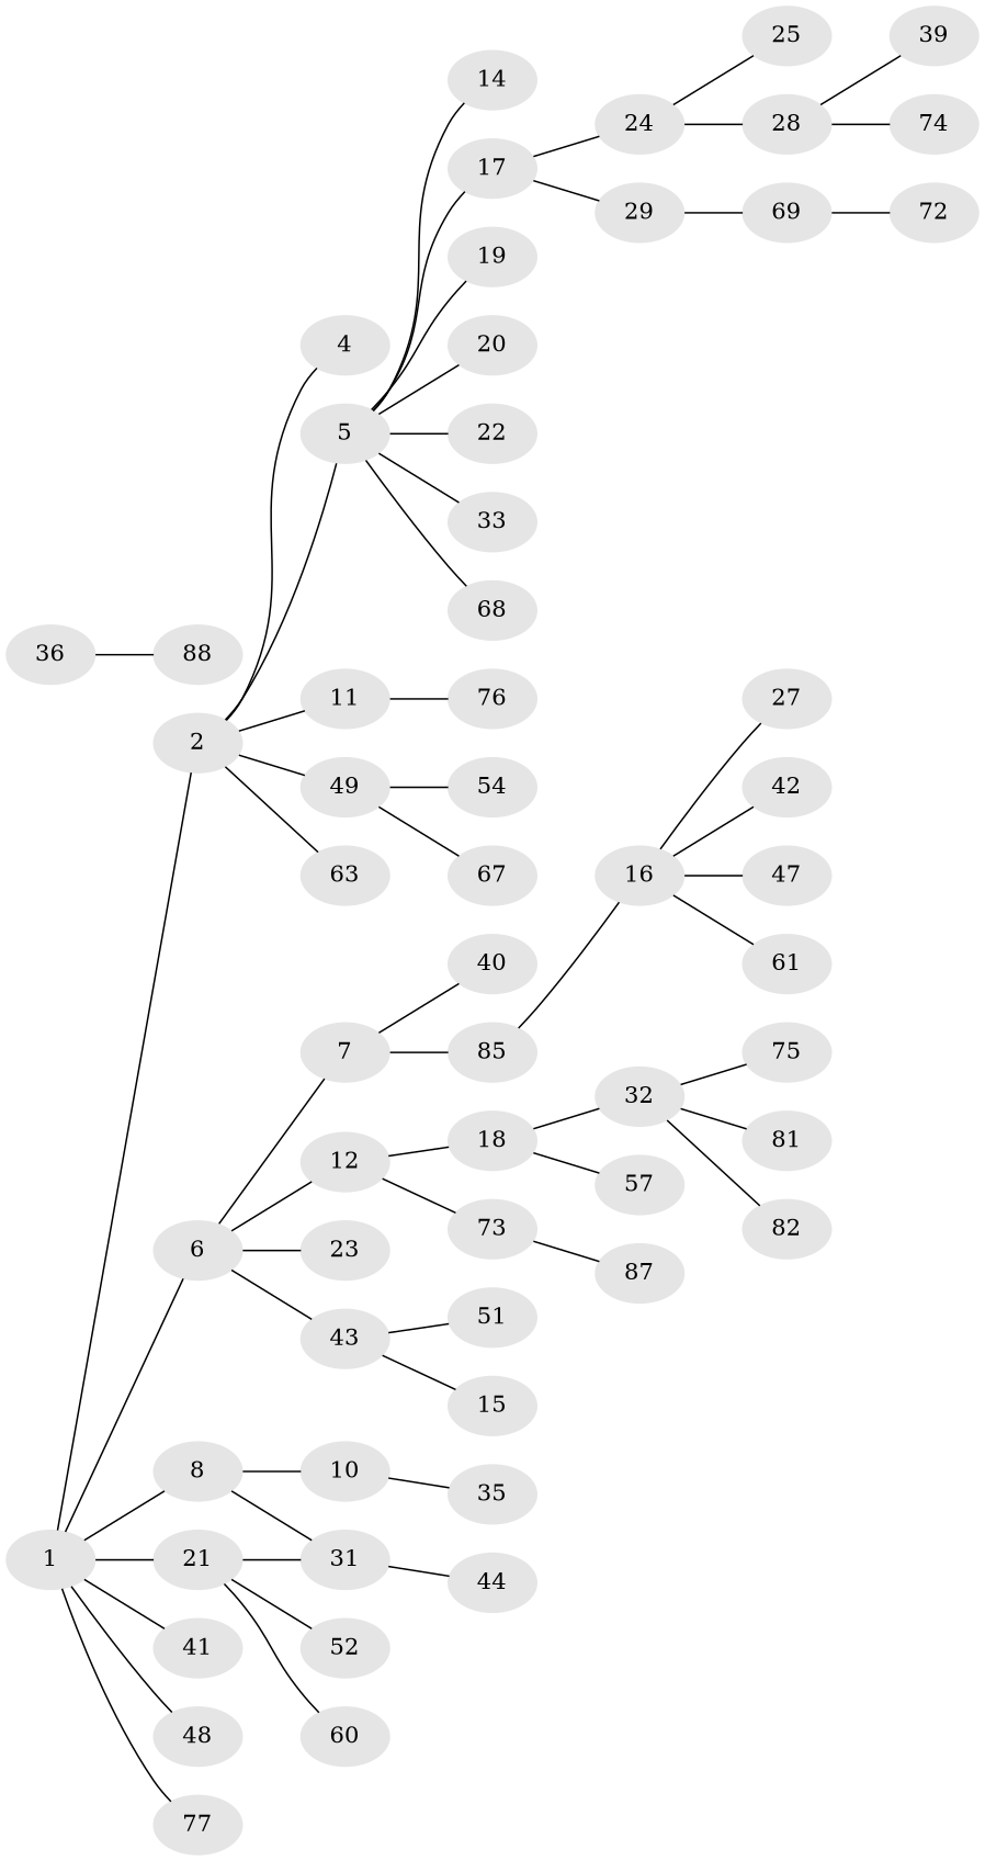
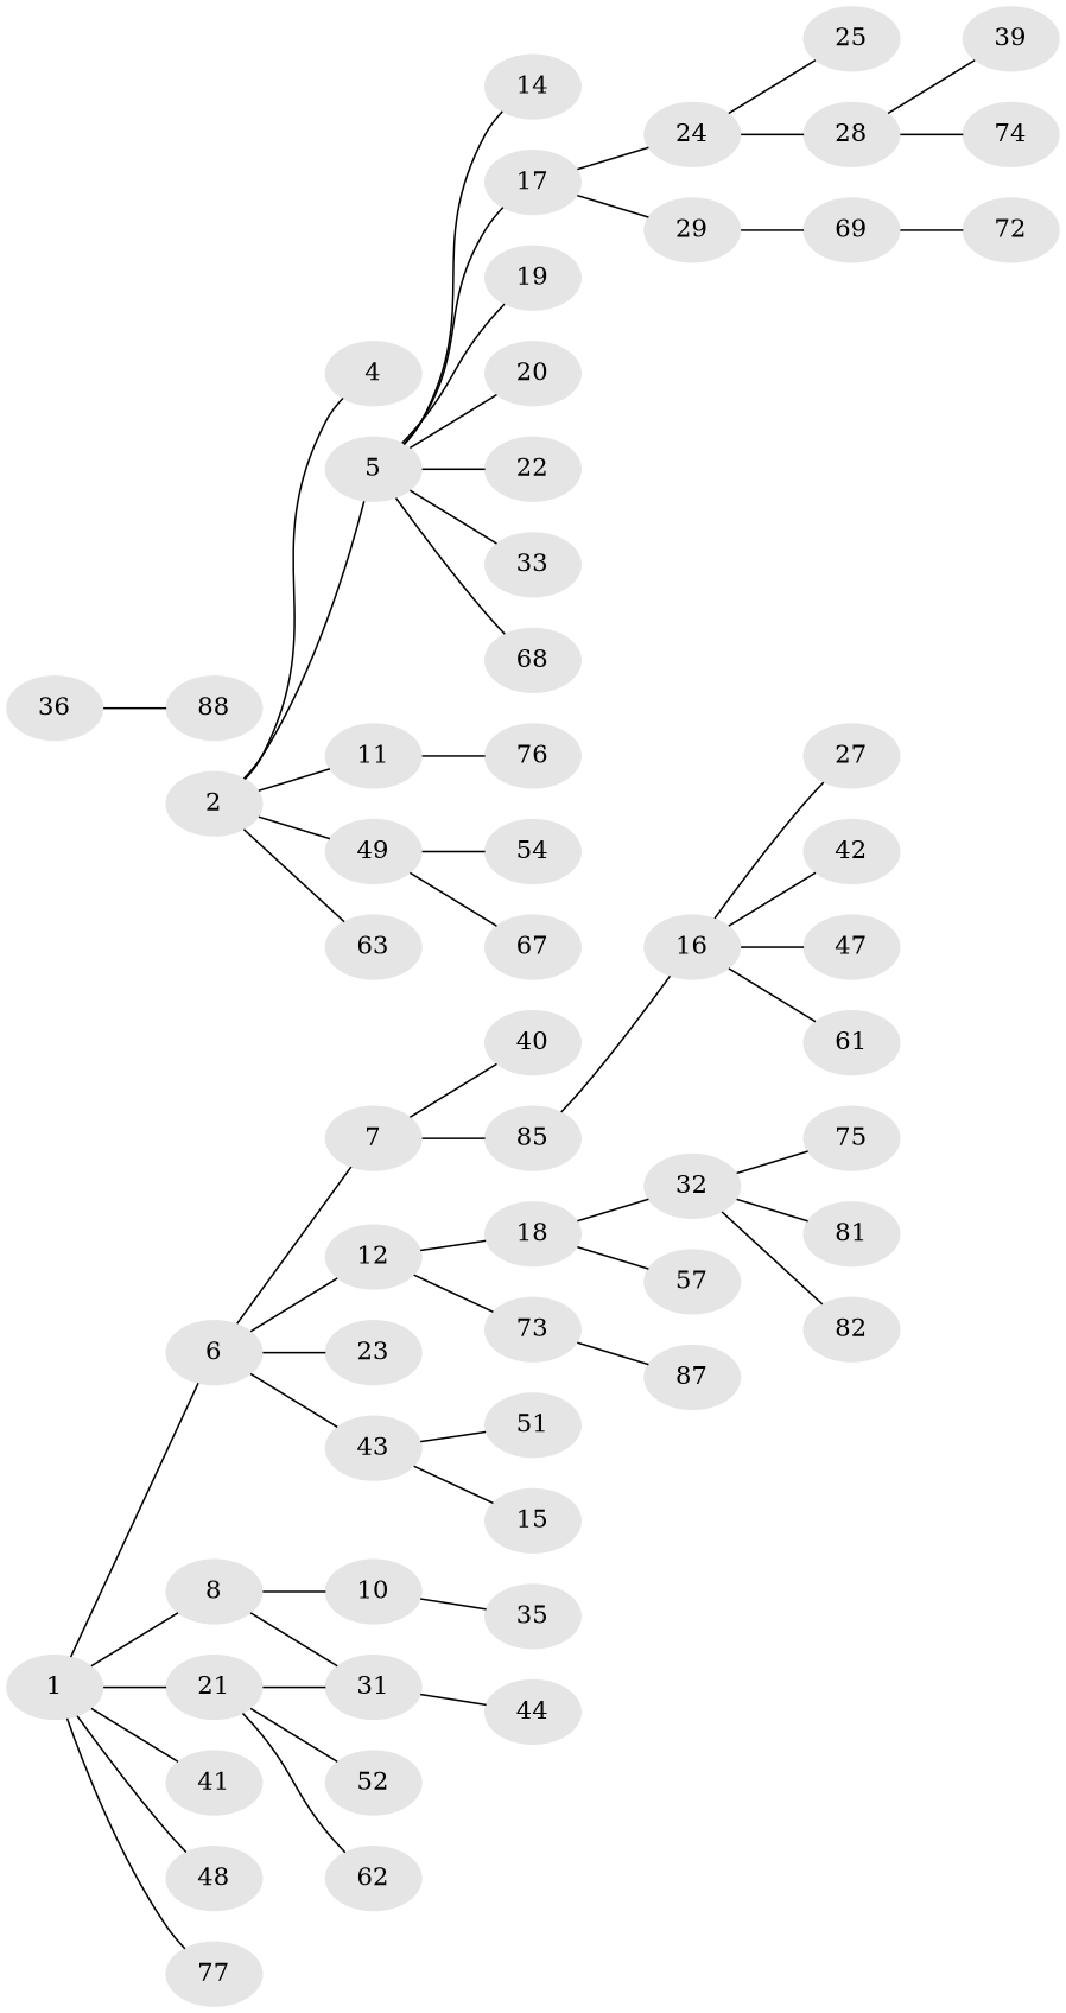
  graph {
    rankdir=LR
    node [color=gray90 style=filled]
    1 [super="+3"]
    2 [super="+37"]
    6 [super="+9"]
    8
    21 [super="+30"]
    41 [super="+66"]
    48
    77 [super="+89"]
    4 [super="+13"]
    5 [super="+15"]
    11 [super="+74"]
    49 [super="+71"]
    63 [super="+84"]
    7 [super="+56"]
    12 [super="+70"]
    23
    43 [super="+46"]
    10 [super="+34"]
    31 [super="+90"]
    52
-   62 [label=60]
+   62
    14 [super="+50"]
    17 [super="+60"]
    19 [super="+83"]
    20
    22
    33
    68
    76
    54 [super="+58"]
    67
    24
    29 [super="+53"]
    40
    85
    18 [super="+26"]
    73 [super="+86"]
    51 [super="+79"]
    n39 [label=15]
    16 [super="+59"]
    27
    42
    47 [super="+80"]
    61
    35
    36
    88
    32 [super="+55"]
    57
    87
    25 [super="+45"]
    28 [super="+38"]
    69
    75
    81
    82
    44 [super="+78"]
    39
    n59 [label=74]
    72
-   1 -- 2
    1 -- 6
    1 -- 8
    1 -- 21
    1 -- 41
    1 -- 48
    1 -- 77
    2 -- 4
    2 -- 5
    2 -- 11
    2 -- 49
    2 -- 63
    6 -- 7
    6 -- 12
    6 -- 23
    6 -- 43
    8 -- 10
    8 -- 31
    21 -- 31
    21 -- 52
    21 -- 62
    5 -- 14
    5 -- 17
    5 -- 19
    5 -- 20
    5 -- 22
    5 -- 33
    5 -- 68
    11 -- 76
    49 -- 54
    49 -- 67
    7 -- 40
    7 -- 85
    12 -- 18
    12 -- 73
    43 -- 51
    43 -- n39
    10 -- 35
    31 -- 44
    17 -- 24
    17 -- 29
    24 -- 25
    24 -- 28
    29 -- 69
    85 -- 16
    18 -- 32
    18 -- 57
    73 -- 87
    16 -- 27
    16 -- 42
    16 -- 47
    16 -- 61
    36 -- 88
    32 -- 75
    32 -- 81
    32 -- 82
    28 -- 39
    28 -- n59
    69 -- 72
  }
